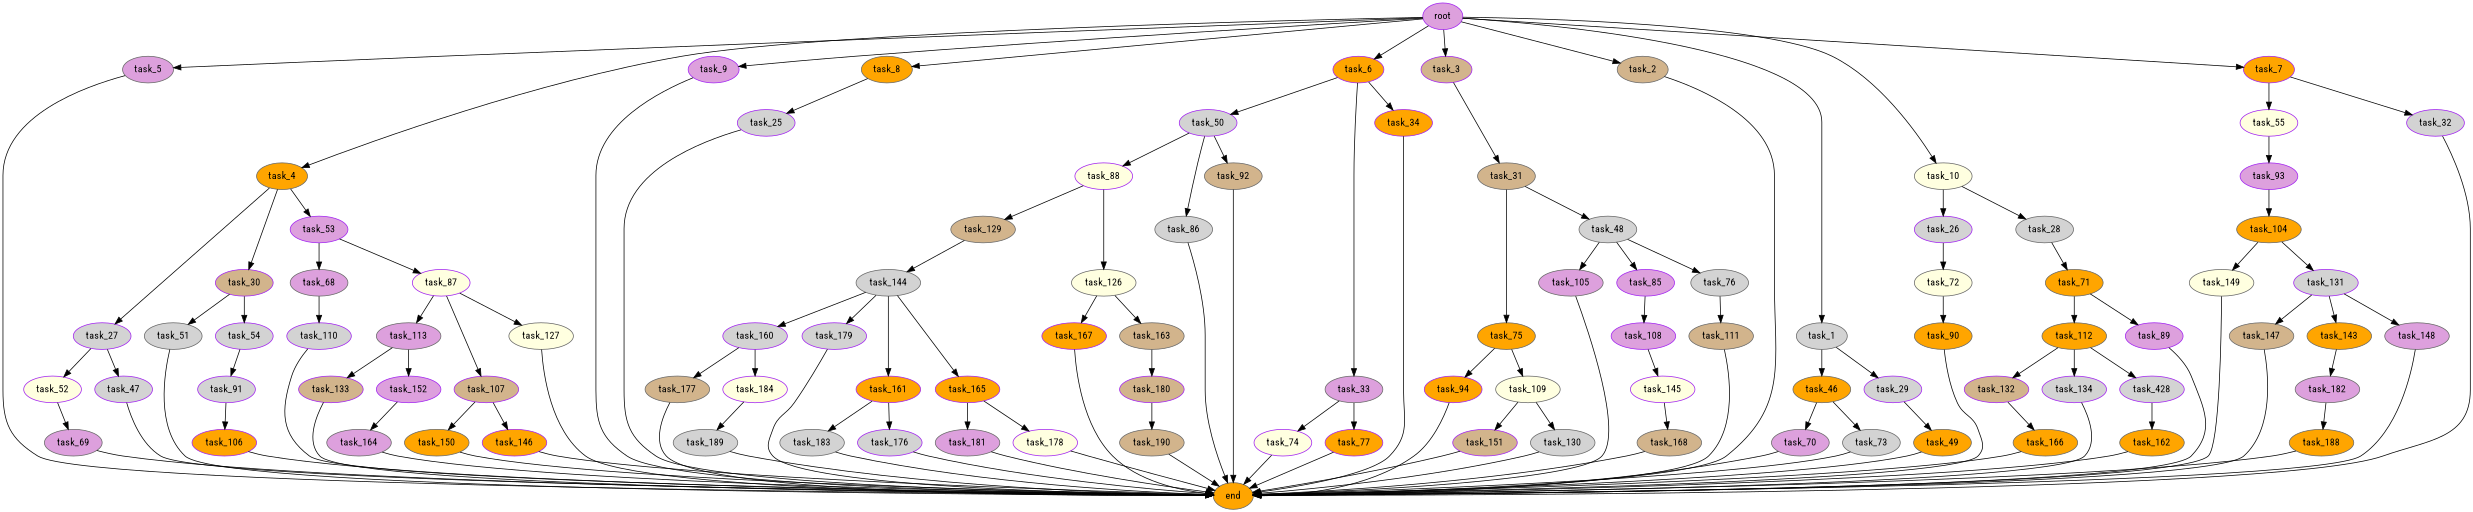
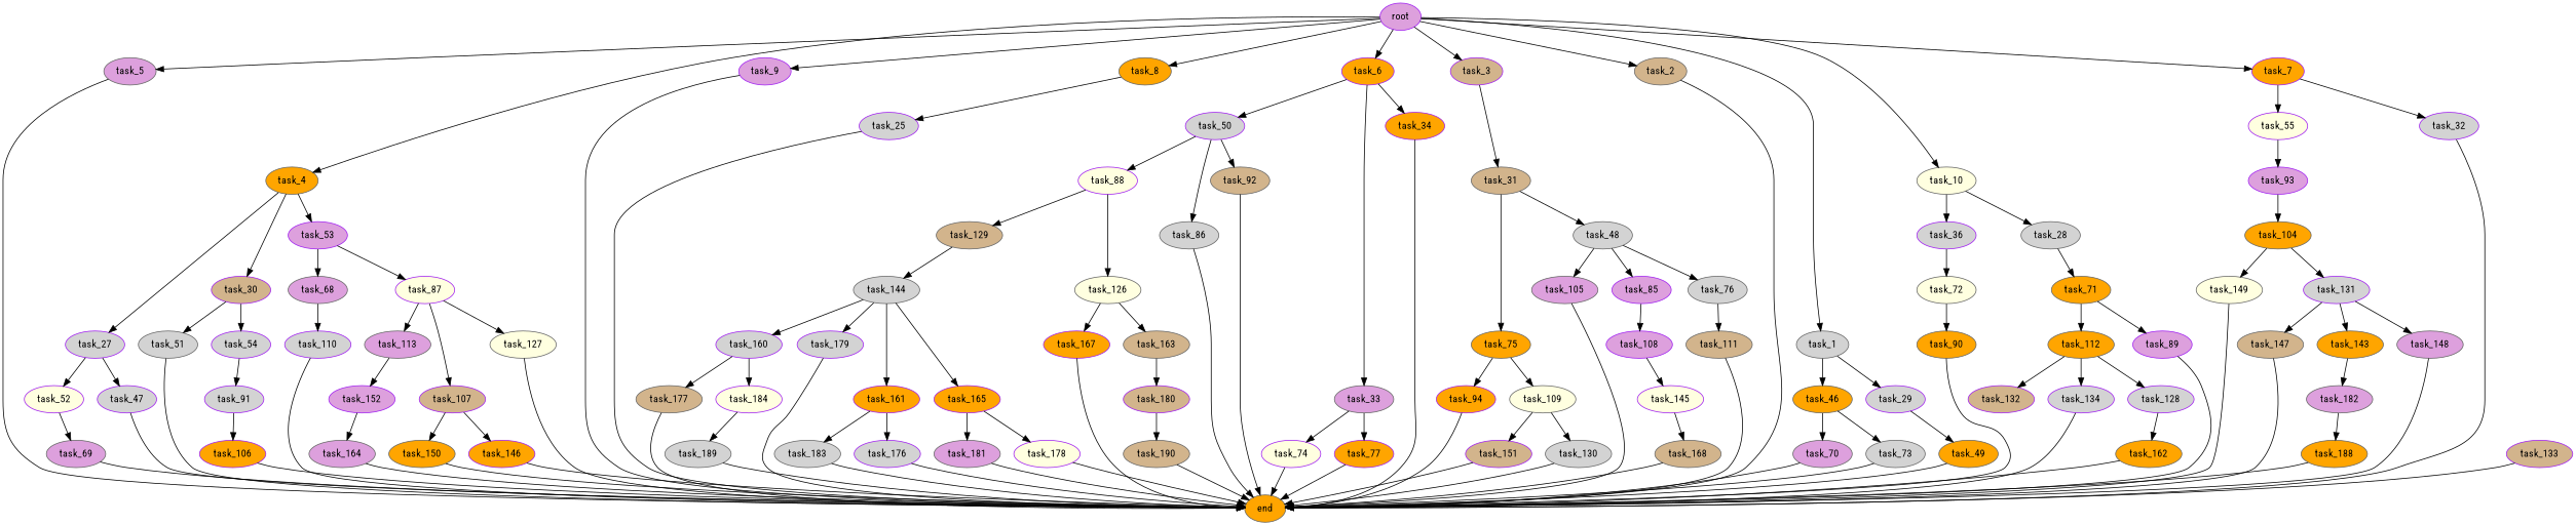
  digraph {
    fontname="Roboto Condensed"
    node [color=gray40 fillcolor=lightgrey fontname="Roboto Condensed" style=filled]
    edge [fontname="Roboto Condensed"]
    task_129 [fillcolor=tan]
    task_144
    task_160 [color=purple]
    task_179 [color=purple]
    task_161 [color=purple fillcolor=orange]
    task_165 [color=purple fillcolor=orange]
    task_27 [color=purple]
    task_52 [color=purple fillcolor=lightyellow]
    task_47 [color=purple]
    task_69 [fillcolor=plum]
    end [fillcolor=orange]
    task_149 [fillcolor=lightyellow]
    task_68 [fillcolor=plum]
    task_110 [color=purple]
    task_50 [color=purple]
    task_88 [color=purple fillcolor=lightyellow]
    task_86
    task_92 [fillcolor=tan]
    task_126 [fillcolor=lightyellow]
    task_91 [color=purple]
    task_106 [color=purple fillcolor=orange]
    task_74 [color=purple fillcolor=lightyellow]
    task_5 [fillcolor=plum]
    task_4 [fillcolor=orange]
    task_30 [color=purple fillcolor=tan]
    task_53 [color=purple fillcolor=plum]
    task_51
    task_54 [color=purple]
    task_87 [color=purple fillcolor=lightyellow]
    task_151 [color=purple fillcolor=tan]
    task_112 [fillcolor=orange]
    task_132 [color=purple fillcolor=tan]
    task_134 [color=purple]
-   task_128 [color=purple label=task_428]
-   task_166 [fillcolor=orange]
+   task_128 [color=purple]
    task_162 [fillcolor=orange]
    task_147 [fillcolor=tan]
    task_90 [fillcolor=orange]
    task_31 [fillcolor=tan]
    task_75 [fillcolor=orange]
    task_48
    task_94 [color=purple fillcolor=orange]
    task_109 [fillcolor=lightyellow]
    task_105 [fillcolor=plum]
    task_85 [color=purple fillcolor=plum]
    task_76
    task_143 [fillcolor=orange]
    task_182 [fillcolor=plum]
    task_188 [fillcolor=orange]
-   task_26 [color=purple]
+   task_26 [color=purple label=task_36]
    task_72 [fillcolor=lightyellow]
    task_130
    task_190 [fillcolor=tan]
    task_71 [fillcolor=orange]
    task_28
    task_89 [color=purple fillcolor=plum]
    task_55 [color=purple fillcolor=lightyellow]
    task_93 [color=purple fillcolor=plum]
    task_104 [fillcolor=orange]
    task_167 [color=purple fillcolor=orange]
    task_163 [fillcolor=tan]
    task_9 [color=purple fillcolor=plum]
    task_33 [fillcolor=plum]
    task_77 [color=purple fillcolor=orange]
    task_183
    task_8 [fillcolor=orange]
    task_25 [color=purple]
    task_177 [fillcolor=tan]
    task_184 [color=purple fillcolor=lightyellow]
    task_189
    task_181 [fillcolor=plum]
    task_133 [color=purple fillcolor=tan]
    task_150 [fillcolor=orange]
    task_108 [color=purple fillcolor=plum]
    task_145 [color=purple fillcolor=lightyellow]
    task_131 [color=purple]
    task_148 [fillcolor=plum]
    task_168 [fillcolor=tan]
    task_6 [color=purple fillcolor=orange]
    task_34 [color=purple fillcolor=orange]
    task_3 [color=purple fillcolor=tan]
    task_111 [fillcolor=tan]
    task_176 [color=purple]
    task_178 [color=purple fillcolor=lightyellow]
    task_70 [fillcolor=plum]
    task_113 [fillcolor=plum]
    task_152 [color=purple fillcolor=plum]
    task_164 [fillcolor=plum]
    task_73
    task_180 [color=purple fillcolor=tan]
    task_107 [color=purple fillcolor=tan]
    task_146 [color=purple fillcolor=orange]
    task_46 [fillcolor=orange]
    task_32 [color=purple]
    task_2 [fillcolor=tan]
    task_1
    task_29 [color=purple]
    task_49 [fillcolor=orange]
    task_127 [fillcolor=lightyellow]
    task_10 [fillcolor=lightyellow]
    task_7 [color=purple fillcolor=orange]
    root [color=purple fillcolor=plum]
    task_129 -> task_144
    task_144 -> task_160
    task_144 -> task_179
    task_144 -> task_161
    task_144 -> task_165
    task_160 -> task_177
    task_160 -> task_184
    task_179 -> end
    task_161 -> task_183
    task_161 -> task_176
    task_165 -> task_181
    task_165 -> task_178
    task_27 -> task_52
    task_27 -> task_47
    task_52 -> task_69
    task_47 -> end
    task_69 -> end
    task_149 -> end
    task_68 -> task_110
    task_110 -> end
    task_50 -> task_88
    task_50 -> task_86
    task_50 -> task_92
    task_88 -> task_129
    task_88 -> task_126
    task_86 -> end
    task_92 -> end
    task_126 -> task_167
    task_126 -> task_163
    task_91 -> task_106
    task_106 -> end
    task_74 -> end
    task_5 -> end
    task_4 -> task_27
    task_4 -> task_30
    task_4 -> task_53
    task_30 -> task_51
    task_30 -> task_54
    task_53 -> task_68
    task_53 -> task_87
    task_51 -> end
    task_54 -> task_91
    task_87 -> task_113
    task_87 -> task_107
    task_87 -> task_127
    task_151 -> end
    task_112 -> task_132
    task_112 -> task_134
    task_112 -> task_128
-   task_132 -> task_166
    task_134 -> end
    task_128 -> task_162
-   task_166 -> end
    task_162 -> end
    task_147 -> end
    task_90 -> end
    task_31 -> task_75
    task_31 -> task_48
    task_75 -> task_94
    task_75 -> task_109
    task_48 -> task_105
    task_48 -> task_85
    task_48 -> task_76
    task_94 -> end
    task_109 -> task_151
    task_109 -> task_130
    task_105 -> end
    task_85 -> task_108
    task_76 -> task_111
    task_143 -> task_182
    task_182 -> task_188
    task_188 -> end
    task_26 -> task_72
    task_72 -> task_90
    task_130 -> end
    task_190 -> end
    task_71 -> task_112
    task_71 -> task_89
    task_28 -> task_71
    task_89 -> end
    task_55 -> task_93
    task_93 -> task_104
    task_104 -> task_149
    task_104 -> task_131
    task_167 -> end
    task_163 -> task_180
    task_9 -> end
    task_33 -> task_74
    task_33 -> task_77
    task_77 -> end
    task_183 -> end
    task_8 -> task_25
    task_25 -> end
    task_177 -> end
    task_184 -> task_189
    task_189 -> end
    task_181 -> end
    task_133 -> end
    task_150 -> end
    task_108 -> task_145
    task_145 -> task_168
    task_131 -> task_147
    task_131 -> task_143
    task_131 -> task_148
    task_148 -> end
    task_168 -> end
    task_6 -> task_50
    task_6 -> task_33
    task_6 -> task_34
    task_34 -> end
    task_3 -> task_31
    task_111 -> end
    task_176 -> end
    task_178 -> end
    task_70 -> end
-   task_113 -> task_133
    task_113 -> task_152
    task_152 -> task_164
    task_164 -> end
    task_73 -> end
    task_180 -> task_190
    task_107 -> task_150
    task_107 -> task_146
    task_146 -> end
    task_46 -> task_70
    task_46 -> task_73
    task_32 -> end
    task_2 -> end
    task_1 -> task_46
    task_1 -> task_29
    task_29 -> task_49
    task_49 -> end
    task_127 -> end
    task_10 -> task_26
    task_10 -> task_28
    task_7 -> task_55
    task_7 -> task_32
    root -> task_5
    root -> task_4
    root -> task_9
    root -> task_8
    root -> task_6
    root -> task_3
    root -> task_2
    root -> task_1
    root -> task_10
    root -> task_7
  }
